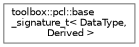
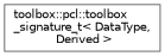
  digraph {
    rankdir=LR
-   n1 [color=grey40 fillcolor=white fontname=Helvetica fontsize=10 height=0.2 label="toolbox::pcl::base\l_signature_t\< DataType,\l Derived \>" shape=box style=filled width=0.4]
+   n1 [color=grey40 fillcolor=white fontname=Helvetica fontsize=10 height=0.2 label="toolbox::pcl::toolbox\l_signature_t\< DataType,\l Derived \>" shape=box style=filled width=0.4]
  }
